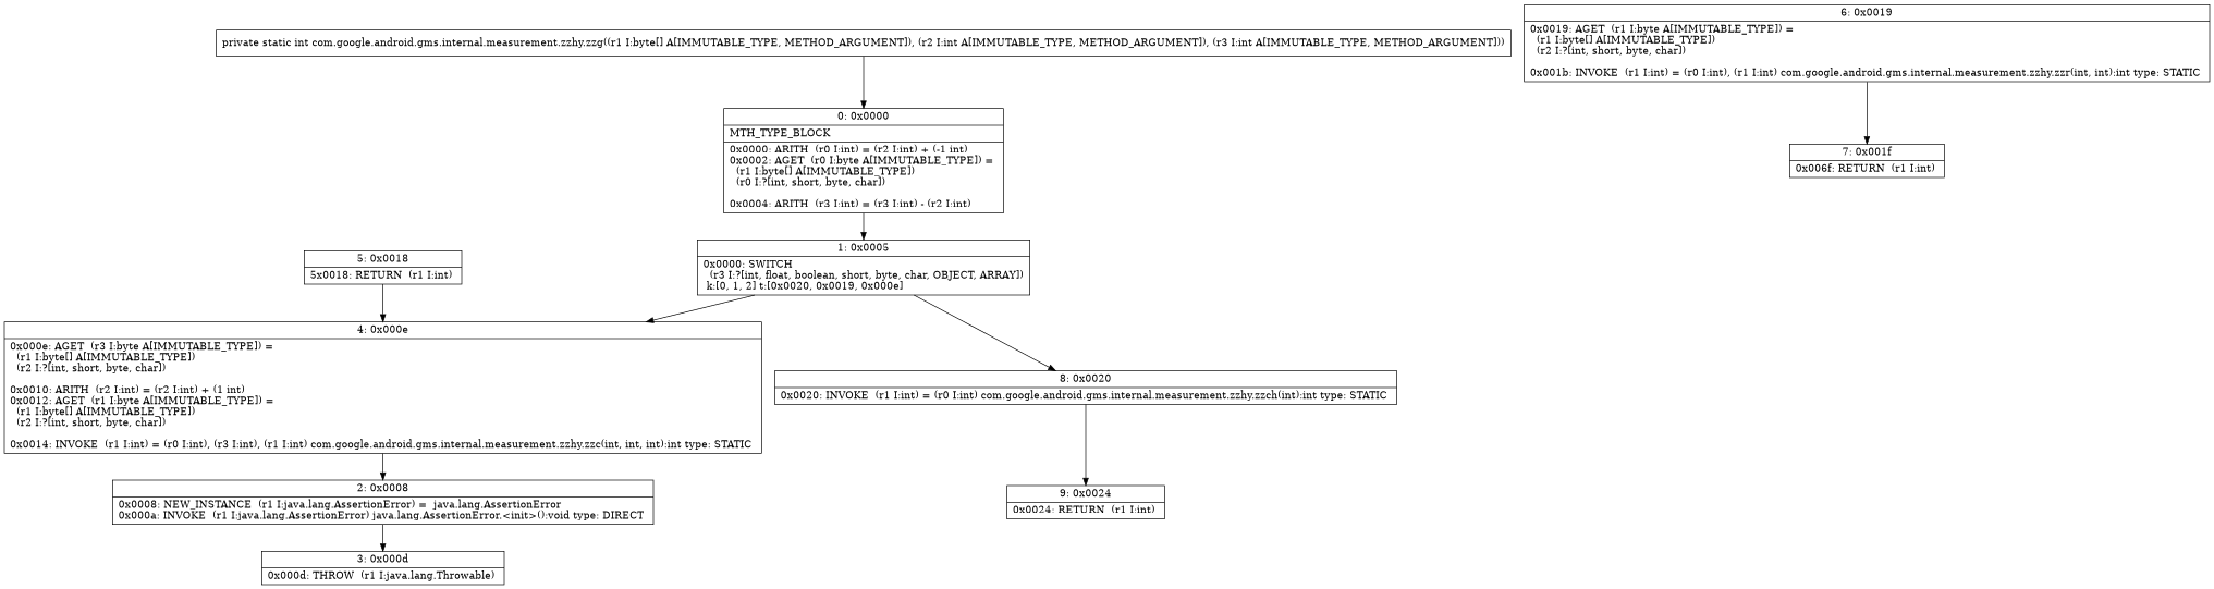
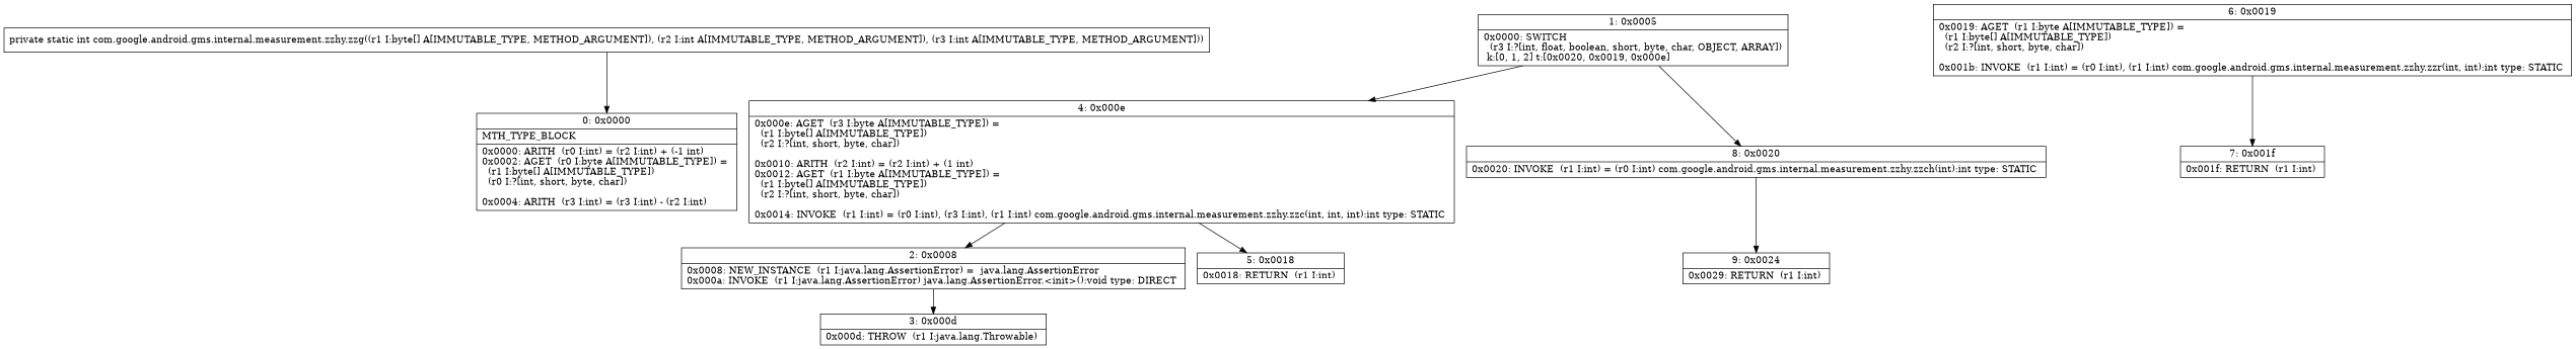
  digraph {
    node [shape=record]
    n1 [label="{0\:\ 0x0000|MTH_TYPE_BLOCK\l|0x0000: ARITH  (r0 I:int) = (r2 I:int) + (\-1 int) \l0x0002: AGET  (r0 I:byte A[IMMUTABLE_TYPE]) = \l  (r1 I:byte[] A[IMMUTABLE_TYPE])\l  (r0 I:?[int, short, byte, char])\l \l0x0004: ARITH  (r3 I:int) = (r3 I:int) \- (r2 I:int) \l}"]
    n2 [label="{1\:\ 0x0005|0x0000: SWITCH  \l  (r3 I:?[int, float, boolean, short, byte, char, OBJECT, ARRAY])\l k:[0, 1, 2] t:[0x0020, 0x0019, 0x000e] \l}"]
    n3 [label="{4\:\ 0x000e|0x000e: AGET  (r3 I:byte A[IMMUTABLE_TYPE]) = \l  (r1 I:byte[] A[IMMUTABLE_TYPE])\l  (r2 I:?[int, short, byte, char])\l \l0x0010: ARITH  (r2 I:int) = (r2 I:int) + (1 int) \l0x0012: AGET  (r1 I:byte A[IMMUTABLE_TYPE]) = \l  (r1 I:byte[] A[IMMUTABLE_TYPE])\l  (r2 I:?[int, short, byte, char])\l \l0x0014: INVOKE  (r1 I:int) = (r0 I:int), (r3 I:int), (r1 I:int) com.google.android.gms.internal.measurement.zzhy.zzc(int, int, int):int type: STATIC \l}"]
    n4 [label="{8\:\ 0x0020|0x0020: INVOKE  (r1 I:int) = (r0 I:int) com.google.android.gms.internal.measurement.zzhy.zzch(int):int type: STATIC \l}"]
    n5 [label="{2\:\ 0x0008|0x0008: NEW_INSTANCE  (r1 I:java.lang.AssertionError) =  java.lang.AssertionError \l0x000a: INVOKE  (r1 I:java.lang.AssertionError) java.lang.AssertionError.\<init\>():void type: DIRECT \l}"]
    n6 [label="{3\:\ 0x000d|0x000d: THROW  (r1 I:java.lang.Throwable) \l}"]
-   n7 [label="{5\:\ 0x0018|5x0018: RETURN  (r1 I:int) \l}"]
+   n7 [label="{5\:\ 0x0018|0x0018: RETURN  (r1 I:int) \l}"]
    n8 [label="{6\:\ 0x0019|0x0019: AGET  (r1 I:byte A[IMMUTABLE_TYPE]) = \l  (r1 I:byte[] A[IMMUTABLE_TYPE])\l  (r2 I:?[int, short, byte, char])\l \l0x001b: INVOKE  (r1 I:int) = (r0 I:int), (r1 I:int) com.google.android.gms.internal.measurement.zzhy.zzr(int, int):int type: STATIC \l}"]
-   n9 [label="{7\:\ 0x001f|0x006f: RETURN  (r1 I:int) \l}"]
-   n10 [label="{9\:\ 0x0024|0x0024: RETURN  (r1 I:int) \l}"]
+   n9 [label="{7\:\ 0x001f|0x001f: RETURN  (r1 I:int) \l}"]
+   n10 [label="{9\:\ 0x0024|0x0029: RETURN  (r1 I:int) \l}"]
    n11 [label="{private static int com.google.android.gms.internal.measurement.zzhy.zzg((r1 I:byte[] A[IMMUTABLE_TYPE, METHOD_ARGUMENT]), (r2 I:int A[IMMUTABLE_TYPE, METHOD_ARGUMENT]), (r3 I:int A[IMMUTABLE_TYPE, METHOD_ARGUMENT])) }"]
-   n1 -> n2
    n2 -> n3
    n2 -> n4
    n3 -> n5
-   n7 -> n3
+   n3 -> n7
    n4 -> n10
    n5 -> n6
    n8 -> n9
    n11 -> n1
  }
